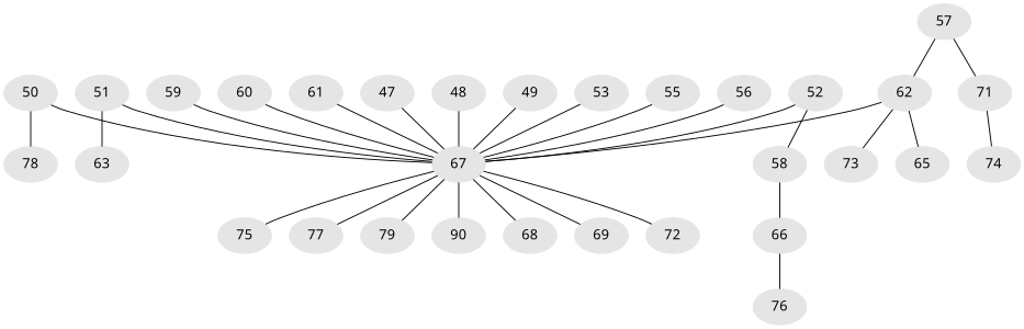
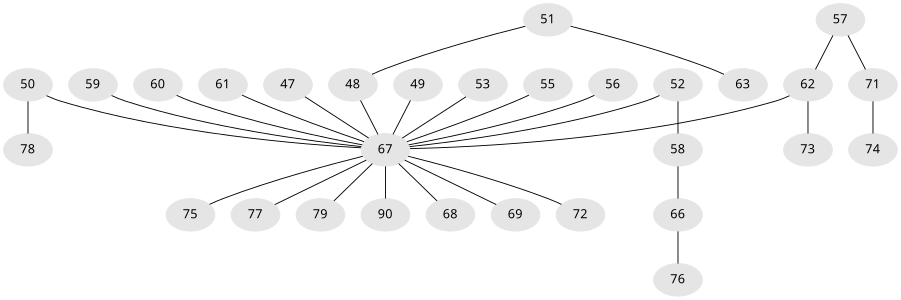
  graph {
    fontname="Noto Sans"
    node [color=gray90 fontname="Noto Sans" style=filled]
    edge [fontname="Noto Sans"]
    67 [super="+1+3+5+54+9+11+16+20+14+15+21+19+64+13+18+24+26+27+35+39+28+36+41+42+45+30+31+32+37+38+40+43"]
    68
    69
    72
    75
    77
    79
    n8 [label=90]
    47
    48
    49 [super="+44"]
    50
    78
    51
    63
    52
    58
    66
    53
    55
    56
    62 [super="+23+46"]
-   65
    73
    57
    71
    74
    76
    59
    60
    61
    67 -- 68
    67 -- 69
    67 -- 72
    67 -- 75
    67 -- 77
    67 -- 79
    67 -- n8
    47 -- 67
    48 -- 67
    49 -- 67
    50 -- 67
    50 -- 78
-   51 -- 67
+   51 -- 48
    51 -- 63
    52 -- 67
    52 -- 58
    58 -- 66
    66 -- 76
    53 -- 67
    55 -- 67
    56 -- 67
    62 -- 67
-   62 -- 65
    62 -- 73
    57 -- 62
    57 -- 71
    71 -- 74
    59 -- 67
    60 -- 67
    61 -- 67
  }
